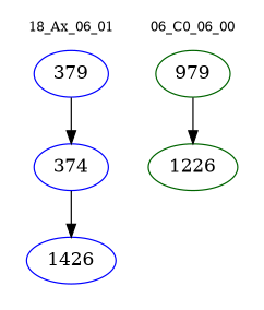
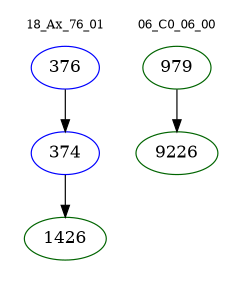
  digraph {
    node [color=darkgreen]
    edge [color=black]
-   n1 [color=blue label=379]
+   n1 [color=blue label=376]
    n2 [color=blue label=374]
-   n3 [color=blue label=1426]
+   n3 [label=1426]
    n4 [label=979]
-   n5 [label=1226]
+   n5 [label=9226]
    subgraph cluster_1 {
      color=white
      fontsize=10
-     label="18_Ax_06_01"
+     label="18_Ax_76_01"
      n1
      n2
      n3
    }
    subgraph cluster_2 {
      color=white
      fontsize=10
      label="06_C0_06_00"
      n4
      n5
    }
    n1 -> n2
    n2 -> n3
    n4 -> n5
  }
